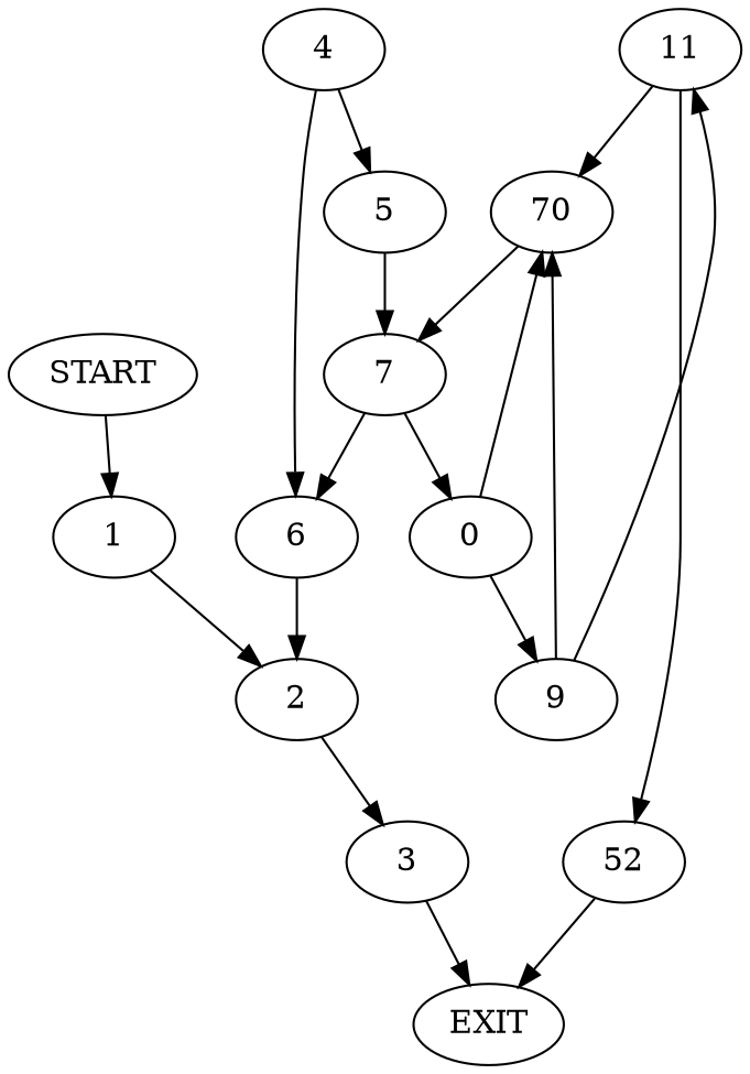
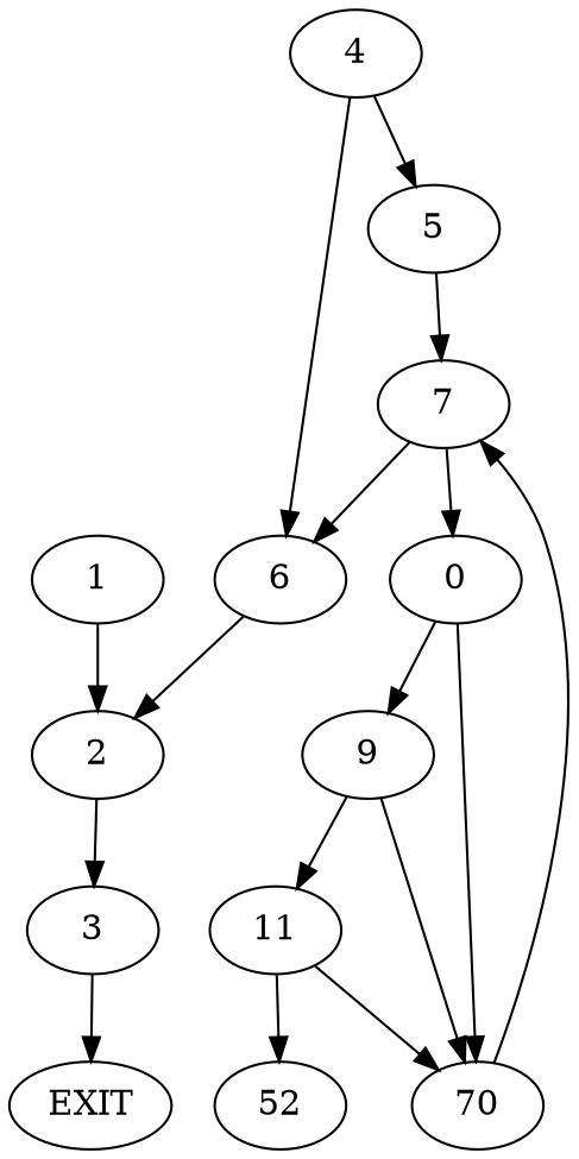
  digraph {
-   n1 [label=START]
    1
    2
    n4 [label=EXIT]
    3
    4
    5
    6
    7
    n10 [label=0]
    9
    n12 [label=70]
    11
    n14 [label=52]
-   n1 -> 1
    1 -> 2
    2 -> 3
    3 -> n4
    4 -> 5
    4 -> 6
    5 -> 7
    6 -> 2
    7 -> 6
    7 -> n10
    n10 -> 9
    n10 -> n12
    9 -> n12
    9 -> 11
    n12 -> 7
    11 -> n12
    11 -> n14
-   n14 -> n4
  }
